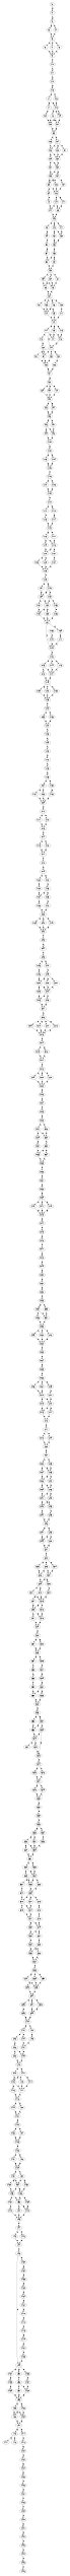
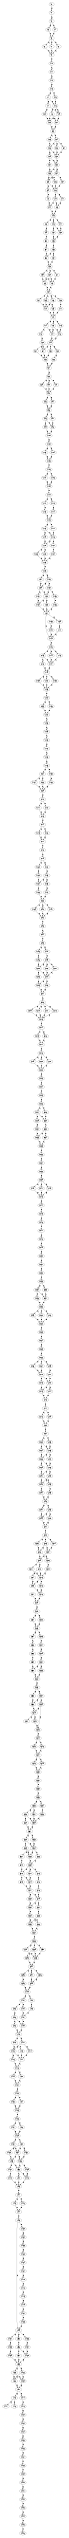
  strict digraph {
    S0
    S1
    S2
    S3
    S4
    S5
    S6
    S7
    S8
    S9
    S10
    S11
    S12
    S13
    S14
    S15
    S16
    S17
    S18
    S19
    S20
    S21
    S22
    S23
    S24
    S25
    S26
    S27
    S28
    S29
    S30
    S31
    S32
    S33
    S34
    S35
    S36
    S37
    S38
    S39
    S40
    S41
    S42
    S43
    S44
    S45
    S46
    S47
    S48
    S49
    S50
    S51
    S52
    S53
    S54
    S55
    S56
    S57
    S58
    S59
    S60
    S61
    S62
    S63
    S64
    S65
    S66
    S67
    S68
    S69
    S70
    S71
    S72
    S73
    S74
    S75
    S76
    S77
    S78
    S79
    S80
    S81
    S82
    S83
    S84
    S85
    S86
    S87
    S88
    S89
    S90
    S91
    S92
    S93
    S94
    S95
    S96
    S97
    S98
    S99
    S100
    S102
    S103
    S104
    S105
    S106
    S107
    S108
    S109
    S110
    S111
    S112
    S113
    S114
    S115
    S116
    S117
    S118
    S119
    S120
    S121
    S122
    S123
    S124
    S125
    S126
    S127
    S128
    S129
    S130
    S131
    S132
    S133
    S134
    S135
    S136
    S137
    S139
    S142
    S138
    S140
    S141
    S143
    S144
    S145
    S146
    S147
    S148
    S149
    S150
    S151
    S152
    S153
    S154
    S155
    S156
    S157
    S158
    S159
    S160
    S161
    S162
    S163
    S164
    S165
    S166
    S167
    S168
    S169
    S170
    S171
    S172
    S173
    S174
    S175
    S176
    S177
    S178
    S179
    S180
    S181
    S182
    S183
    S184
    S185
    S186
    S187
    S188
    S189
    S190
    S191
    S192
    S193
    S194
    S195
    S196
    S197
    S198
    S199
    S200
    S201
    S202
    S203
    S204
    S205
    S206
    S207
    S208
    S209
    S210
    S211
    S212
    S213
    S214
    S215
    S216
    S217
    S218
    S219
    S220
    S221
    S222
    S223
    S224
    S225
    S226
    S227
    S228
    S229
    S230
    S231
    S232
    S233
    S234
    S235
    S236
    S237
    S238
    S239
    S240
    S241
    S242
    S243
    S244
    S245
    S246
    S247
    S248
    S249
    S250
    S251
    S252
    S253
    S254
    S255
    S256
    S257
    S258
    S259
    S260
    S261
    S262
    S263
    S264
    S265
    S266
    S267
    S268
    S269
    S270
    S271
    S272
    S273
    S274
    S275
    S276
    S277
    S278
    S279
    S280
    S281
    S282
    S283
    S284
    S285
    S286
    S287
    S288
    S289
    S290
    S291
    S292
    S293
    S294
    S295
    S296
    S297
    S298
    S299
    S300
    S301
    S302
    S303
    S304
    S305
    S306
    S307
    S308
    S309
    S310
    S311
    S312
    S313
    S314
    S315
    S316
    S317
    S318
    S319
    S320
    S321
    S322
    S323
    S324
    S325
    S326
    S327
    S328
    S329
    S330
    S331
    S332
    S333
    S334
    S335
    S336
    S337
    S338
    S339
    S340
    S343
    S341
    S342
    S344
    S345
    S346
    S347
    S348
    S349
    S350
    S351
    S352
    S353
    S354
    S355
    S356
    S357
    S358
    S359
    S360
    S361
    S362
    S363
    S364
    S365
    S366
    S367
    S368
    S369
    S370
    S371
    S372
    S373
    S374
    S375
    S376
    S377
    S378
    S379
    S380
    S381
    S382
    S383
    S384
    S385
    S386
    S387
    S388
    S389
    S390
    S391
    S392
    S393
    S394
    S395
    S396
    S397
    S398
    S399
    S400
    S401
    S402
    S403
    S404
    S405
    S406
    S407
    S408
    S409
    S410
    S411
    S412
    S413
    S414
    S415
    S416
    S417
    S418
    S419
    S420
    S421
    S422
    S423
    S424
    S425
    S426
    S427
    S428
    S429
    S430
    S431
    S432
    S433
    S434
    S435
    S436
    S437
    S438
    S439
    S440
    S441
    S442
    S443
    S444
    S445
    S446
    S447
    S448
    S449
    S450
    S451
    S452
    S453
    S454
    S455
    S456
    S457
    S458
    S459
    S460
    S461
    S462
    S463
    S464
    S465
    S466
    S467
    S468
    S469
    S470
    S471
    S472
    S473
    S474
    S475
    S476
    S477
    S478
    S479
    S480
    S481
    S482
    S483
    S484
    S485
    S486
    S487
    S488
    S489
    S490
    S491
    S492
    S493
    S494
    S495
    S496
    S0 -> S1 [label=A]
    S1 -> S2 [label=G]
    S2 -> S3 [label=A]
    S2 -> S4 [label=C]
    S3 -> S5 [label=T]
    S4 -> S5 [label=T]
    S5 -> S6 [label=G]
    S5 -> S7 [label=T]
    S5 -> S8 [label=C]
    S6 -> S9 [label=C]
    S7 -> S9 [label=C]
    S8 -> S9 [label=C]
    S9 -> S10 [label=T]
    S10 -> S11 [label=G]
    S11 -> S12 [label=G]
    S12 -> S13 [label=A]
    S13 -> S14 [label=G]
    S13 -> S15 [label=T]
    S14 -> S16 [label=G]
    S14 -> S17 [label=A]
    S15 -> S16 [label=G]
    S16 -> S18 [label=C]
    S16 -> S19 [label=G]
    S17 -> S19 [label=G]
    S17 -> S20 [label=A]
    S18 -> S21 [label=C]
    S18 -> S22 [label=T]
    S19 -> S21 [label=C]
    S19 -> S22 [label=T]
    S20 -> S22 [label=T]
    S21 -> S23 [label=A]
    S22 -> S23 [label=A]
    S23 -> S24 [label=C]
    S23 -> S25 [label=G]
    S24 -> S26 [label=C]
    S24 -> S27 [label=T]
    S24 -> S28 [label=A]
    S25 -> S26 [label=C]
    S26 -> S29 [label=G]
    S26 -> S30 [label=T]
    S27 -> S30 [label=T]
    S28 -> S30 [label=T]
    S29 -> S31 [label=T]
    S29 -> S32 [label=G]
    S30 -> S32 [label=G]
    S31 -> S33 [label=C]
    S32 -> S33 [label=C]
    S32 -> S34 [label=G]
    S33 -> S35 [label=A]
    S33 -> S36 [label=T]
    S34 -> S35 [label=A]
    S34 -> S37 [label=C]
    S35 -> S38 [label=T]
    S35 -> S39 [label=C]
    S36 -> S38 [label=T]
    S37 -> S38 [label=T]
    S38 -> S40 [label=G]
    S38 -> S41 [label=A]
    S39 -> S42 [label=C]
    S40 -> S43 [label=G]
    S40 -> S44 [label=T]
    S41 -> S43 [label=G]
    S42 -> S44 [label=T]
    S43 -> S45 [label=C]
    S44 -> S45 [label=C]
    S45 -> S46 [label=T]
    S45 -> S47 [label=C]
    S45 -> S48 [label=A]
    S46 -> S49 [label=G]
    S47 -> S50 [label=C]
    S48 -> S50 [label=C]
    S48 -> S51 [label=A]
    S49 -> S52 [label=T]
    S50 -> S53 [label=A]
    S51 -> S53 [label=A]
    S52 -> S54 [label=A]
    S53 -> S55 [label=G]
    S54 -> S56 [label=C]
    S55 -> S56 [label=C]
    S55 -> S57 [label=A]
    S56 -> S58 [label=T]
    S57 -> S58 [label=T]
    S58 -> S59 [label=C]
    S58 -> S60 [label=G]
    S58 -> S61 [label=T]
    S59 -> S62 [label=T]
    S59 -> S63 [label=C]
    S60 -> S62 [label=T]
    S60 -> S63 [label=C]
    S61 -> S62 [label=T]
    S62 -> S64 [label=C]
    S63 -> S64 [label=C]
    S64 -> S65 [label=C]
    S64 -> S66 [label=A]
    S64 -> S67 [label=T]
    S64 -> S68 [label=G]
    S65 -> S69 [label=G]
    S65 -> S70 [label=C]
    S66 -> S70 [label=C]
    S67 -> S70 [label=C]
    S68 -> S71 [label=T]
    S69 -> S72 [label=T]
    S70 -> S72 [label=T]
    S71 -> S72 [label=T]
    S72 -> S73 [label=G]
    S72 -> S74 [label=C]
    S72 -> S75 [label=A]
    S73 -> S76 [label=G]
    S74 -> S77 [label=A]
    S74 -> S78 [label=C]
    S75 -> S76 [label=G]
    S75 -> S77 [label=A]
    S76 -> S79 [label=A]
-   S75 -> S79 [label=A]
+   S77 -> S79 [label=A]
    S78 -> S80 [label=G]
    S79 -> S81 [label=G]
    S79 -> S82 [label=A]
    S79 -> S83 [label=T]
    S79 -> S84 [label=C]
    S80 -> S84 [label=C]
    S81 -> S85 [label=C]
    S82 -> S86 [label=G]
    S83 -> S85 [label=C]
    S84 -> S85 [label=C]
    S85 -> S87 [label=A]
    S86 -> S87 [label=A]
    S87 -> S88 [label=G]
    S88 -> S89 [label=C]
    S88 -> S90 [label=G]
    S88 -> S91 [label=T]
    S89 -> S92 [label=T]
    S90 -> S92 [label=T]
    S91 -> S92 [label=T]
    S92 -> S93 [label=G]
    S92 -> S94 [label=A]
    S93 -> S95 [label=A]
    S94 -> S95 [label=A]
    S95 -> S96 [label=A]
    S95 -> S97 [label=G]
    S96 -> S98 [label=T]
    S96 -> S99 [label=C]
    S97 -> S98 [label=T]
    S98 -> S100 [label=G]
    S99 -> S100 [label=G]
    S100 -> S102 [label=A]
    S102 -> S103 [label=G]
    S102 -> S104 [label=A]
    S103 -> S105 [label=A]
    S104 -> S105 [label=A]
    S105 -> S106 [label=T]
    S106 -> S107 [label=G]
    S106 -> S108 [label=C]
    S107 -> S109 [label=A]
    S108 -> S109 [label=A]
    S109 -> S110 [label=T]
    S110 -> S111 [label=C]
    S110 -> S112 [label=A]
    S111 -> S113 [label=C]
    S112 -> S114 [label=A]
    S113 -> S115 [label=G]
    S114 -> S115 [label=G]
    S115 -> S116 [label=G]
    S115 -> S117 [label=T]
    S116 -> S118 [label=G]
    S116 -> S119 [label=A]
    S117 -> S118 [label=G]
    S118 -> S120 [label=A]
    S118 -> S121 [label=C]
    S119 -> S120 [label=A]
    S120 -> S122 [label=G]
    S120 -> S123 [label=C]
    S121 -> S124 [label=T]
    S122 -> S125 [label=C]
    S123 -> S125 [label=C]
    S124 -> S125 [label=C]
    S125 -> S126 [label=C]
    S126 -> S127 [label=C]
    S126 -> S128 [label=A]
    S127 -> S129 [label=A]
    S128 -> S129 [label=A]
    S128 -> S130 [label=G]
    S129 -> S131 [label=G]
    S129 -> S132 [label=C]
    S130 -> S132 [label=C]
    S130 -> S133 [label=T]
    S131 -> S134 [label=G]
    S132 -> S134 [label=G]
    S132 -> S135 [label=A]
    S133 -> S136 [label=T]
    S134 -> S137 [label=G]
    S135 -> S137 [label=G]
    S136 -> S137 [label=G]
    S137 -> S139 [label=A]
    S137 -> S142 [label=C]
    S139 -> S141 [label=A]
    S142 -> S143 [label=G]
    S138 -> S140 [label=T]
    S140 -> S142 [label=G]
    S141 -> S142 [label=G]
    S143 -> S144 [label=C]
    S143 -> S145 [label=T]
    S143 -> S146 [label=G]
    S144 -> S147 [label=C]
    S145 -> S147 [label=C]
    S145 -> S148 [label=G]
    S146 -> S147 [label=C]
    S147 -> S149 [label=A]
    S148 -> S149 [label=A]
    S149 -> S150 [label=A]
    S149 -> S151 [label=T]
    S149 -> S152 [label=G]
    S150 -> S153 [label=T]
    S151 -> S153 [label=T]
    S152 -> S153 [label=T]
    S153 -> S154 [label=T]
    S154 -> S155 [label=C]
    S154 -> S156 [label=T]
    S155 -> S157 [label=T]
    S156 -> S157 [label=T]
    S157 -> S158 [label=G]
    S158 -> S159 [label=G]
    S159 -> S160 [label=C]
    S160 -> S161 [label=A]
    S161 -> S162 [label=G]
    S162 -> S163 [label=G]
    S163 -> S164 [label=C]
    S163 -> S165 [label=T]
    S164 -> S166 [label=T]
    S164 -> S167 [label=G]
    S165 -> S168 [label=C]
    S166 -> S169 [label=G]
    S167 -> S169 [label=G]
    S168 -> S169 [label=G]
    S169 -> S170 [label=A]
    S170 -> S171 [label=C]
    S170 -> S172 [label=T]
    S171 -> S173 [label=C]
    S172 -> S173 [label=C]
    S173 -> S174 [label=A]
    S174 -> S175 [label=C]
    S174 -> S176 [label=T]
    S175 -> S177 [label=A]
    S176 -> S177 [label=A]
    S177 -> S178 [label=T]
    S178 -> S179 [label=C]
    S179 -> S180 [label=C]
    S179 -> S181 [label=A]
    S180 -> S182 [label=A]
    S181 -> S183 [label=G]
    S182 -> S184 [label=G]
    S183 -> S184 [label=G]
    S183 -> S185 [label=A]
    S184 -> S186 [label=C]
    S185 -> S187 [label=G]
    S186 -> S188 [label=C]
    S187 -> S188 [label=C]
    S188 -> S189 [label=C]
    S188 -> S190 [label=G]
    S188 -> S191 [label=T]
    S189 -> S192 [label=G]
    S190 -> S192 [label=G]
    S191 -> S192 [label=G]
    S192 -> S193 [label=T]
    S193 -> S194 [label=G]
    S194 -> S195 [label=T]
    S195 -> S196 [label=G]
    S195 -> S197 [label=A]
    S196 -> S198 [label=G]
    S197 -> S199 [label=C]
    S198 -> S200 [label=A]
    S199 -> S200 [label=A]
    S199 -> S201 [label=C]
    S199 -> S202 [label=G]
    S200 -> S203 [label=A]
    S200 -> S204 [label=G]
    S201 -> S204 [label=G]
    S202 -> S204 [label=G]
    S203 -> S205 [label=C]
    S204 -> S205 [label=C]
    S204 -> S206 [label=T]
    S205 -> S207 [label=G]
    S206 -> S207 [label=G]
    S207 -> S208 [label=G]
    S208 -> S209 [label=C]
    S208 -> S210 [label=G]
    S208 -> S211 [label=T]
    S208 -> S212 [label=A]
    S209 -> S213 [label=G]
    S210 -> S213 [label=G]
    S211 -> S213 [label=G]
    S212 -> S213 [label=G]
    S213 -> S214 [label=G]
    S214 -> S215 [label=T]
    S214 -> S216 [label=A]
    S215 -> S217 [label=G]
    S216 -> S217 [label=G]
    S217 -> S218 [label=G]
    S218 -> S219 [label=G]
    S218 -> S220 [label=A]
    S218 -> S221 [label=T]
    S219 -> S222 [label=C]
    S220 -> S222 [label=C]
    S221 -> S222 [label=C]
    S222 -> S223 [label=A]
    S223 -> S224 [label=G]
    S224 -> S225 [label=T]
    S225 -> S226 [label=G]
    S226 -> S227 [label=C]
    S226 -> S228 [label=T]
    S227 -> S229 [label=C]
    S227 -> S230 [label=T]
    S228 -> S230 [label=T]
    S229 -> S231 [label=A]
    S230 -> S232 [label=C]
    S231 -> S233 [label=C]
    S232 -> S233 [label=C]
    S232 -> S234 [label=T]
    S233 -> S235 [label=C]
    S234 -> S235 [label=C]
    S235 -> S236 [label=T]
    S236 -> S237 [label=G]
    S237 -> S238 [label=G]
    S238 -> S239 [label=A]
    S239 -> S240 [label=C]
    S239 -> S241 [label=T]
    S239 -> S242 [label=G]
    S240 -> S243 [label=A]
    S241 -> S243 [label=A]
    S242 -> S243 [label=A]
    S243 -> S244 [label=A]
    S244 -> S245 [label=C]
    S245 -> S246 [label=C]
    S246 -> S247 [label=T]
    S247 -> S248 [label=G]
    S248 -> S249 [label=C]
    S249 -> S250 [label=A]
    S250 -> S251 [label=G]
    S251 -> S252 [label=A]
    S252 -> S253 [label=C]
    S253 -> S254 [label=A]
    S253 -> S255 [label=G]
    S254 -> S256 [label=T]
    S254 -> S257 [label=C]
    S255 -> S257 [label=C]
    S256 -> S258 [label=T]
    S257 -> S258 [label=T]
    S258 -> S259 [label=G]
    S258 -> S260 [label=T]
    S258 -> S261 [label=C]
    S259 -> S262 [label=T]
    S260 -> S262 [label=T]
    S261 -> S262 [label=T]
    S262 -> S263 [label=G]
    S263 -> S264 [label=C]
    S264 -> S265 [label=A]
    S265 -> S266 [label=C]
    S266 -> S267 [label=C]
    S266 -> S268 [label=T]
    S266 -> S269 [label=G]
    S267 -> S270 [label=G]
    S268 -> S270 [label=G]
    S269 -> S271 [label=C]
    S270 -> S272 [label=T]
    S270 -> S273 [label=C]
    S271 -> S272 [label=T]
    S272 -> S274 [label=G]
    S272 -> S275 [label=C]
    S273 -> S275 [label=C]
    S274 -> S276 [label=T]
    S275 -> S276 [label=T]
    S276 -> S277 [label=G]
    S277 -> S278 [label=C]
    S277 -> S279 [label=T]
    S278 -> S280 [label=C]
    S279 -> S280 [label=C]
    S280 -> S281 [label=A]
    S281 -> S282 [label=C]
    S281 -> S283 [label=T]
    S282 -> S284 [label=G]
    S282 -> S285 [label=A]
    S283 -> S285 [label=A]
    S284 -> S286 [label=A]
    S285 -> S286 [label=A]
    S285 -> S287 [label=G]
    S286 -> S288 [label=G]
    S286 -> S289 [label=A]
    S287 -> S288 [label=G]
    S288 -> S290 [label=A]
    S288 -> S291 [label=G]
    S289 -> S291 [label=G]
    S290 -> S292 [label=A]
    S291 -> S292 [label=A]
    S291 -> S293 [label=C]
    S292 -> S294 [label=G]
    S293 -> S295 [label=C]
    S294 -> S296 [label=A]
    S295 -> S296 [label=A]
    S296 -> S297 [label=A]
    S296 -> S298 [label=G]
    S297 -> S299 [label=A]
    S298 -> S299 [label=A]
    S298 -> S300 [label=G]
    S299 -> S301 [label=A]
    S300 -> S301 [label=A]
    S301 -> S302 [label=C]
    S302 -> S303 [label=C]
    S302 -> S304 [label=G]
    S302 -> S305 [label=T]
    S303 -> S306 [label=A]
    S304 -> S307 [label=G]
    S305 -> S306 [label=A]
    S305 -> S307 [label=G]
    S306 -> S308 [label=A]
    S306 -> S309 [label=C]
    S307 -> S309 [label=C]
    S308 -> S310 [label=C]
    S309 -> S311 [label=T]
    S309 -> S312 [label=A]
    S310 -> S313 [label=A]
    S311 -> S313 [label=A]
    S312 -> S313 [label=A]
    S312 -> S314 [label=C]
    S313 -> S315 [label=A]
    S313 -> S316 [label=C]
    S314 -> S315 [label=A]
-   S315 -> S317 [label=G]
    S315 -> S318 [label=A]
    S316 -> S318 [label=A]
    S317 -> S319 [label=C]
    S318 -> S319 [label=C]
    S319 -> S320 [label=A]
    S320 -> S321 [label=G]
    S320 -> S322 [label=A]
    S321 -> S323 [label=G]
    S322 -> S323 [label=G]
    S323 -> S324 [label=A]
    S323 -> S325 [label=C]
    S324 -> S326 [label=G]
    S325 -> S327 [label=C]
    S326 -> S328 [label=G]
    S327 -> S329 [label=A]
    S328 -> S330 [label=T]
    S329 -> S331 [label=A]
    S330 -> S332 [label=G]
    S331 -> S332 [label=G]
    S331 -> S333 [label=A]
    S332 -> S334 [label=G]
    S333 -> S334 [label=G]
    S334 -> S335 [label=A]
    S335 -> S336 [label=G]
    S335 -> S337 [label=A]
    S336 -> S338 [label=A]
    S337 -> S338 [label=A]
    S337 -> S339 [label=C]
    S338 -> S340 [label=G]
    S339 -> S340 [label=G]
    S339 -> S343 [label=A]
    S340 -> S341 [label=G]
    S340 -> S342 [label=A]
    S343 -> S344 [label=G]
    S342 -> S343 [label=A]
    S344 -> S345 [label=G]
    S344 -> S346 [label=C]
    S345 -> S347 [label=C]
    S346 -> S347 [label=C]
    S347 -> S348 [label=A]
    S347 -> S349 [label=G]
    S348 -> S350 [label=G]
    S349 -> S350 [label=G]
    S350 -> S351 [label=A]
    S351 -> S352 [label=T]
    S352 -> S353 [label=G]
    S353 -> S354 [label=G]
    S353 -> S355 [label=A]
    S354 -> S356 [label=T]
    S355 -> S357 [label=G]
    S355 -> S358 [label=A]
    S356 -> S359 [label=G]
    S357 -> S359 [label=A]
    S358 -> S359 [label=G]
    S358 -> S360 [label=A]
    S359 -> S361 [label=A]
    S360 -> S361 [label=A]
    S361 -> S362 [label=A]
    S361 -> S363 [label=G]
    S362 -> S364 [label=A]
    S362 -> S365 [label=G]
    S363 -> S364 [label=A]
    S364 -> S366 [label=C]
    S364 -> S367 [label=T]
    S364 -> S368 [label=A]
    S365 -> S368 [label=A]
    S366 -> S369 [label=G]
    S367 -> S370 [label=T]
    S368 -> S369 [label=G]
    S369 -> S371 [label=G]
    S369 -> S372 [label=T]
    S369 -> S373 [label=C]
    S370 -> S372 [label=T]
    S371 -> S374 [label=G]
    S372 -> S374 [label=G]
    S372 -> S375 [label=T]
    S373 -> S376 [label=A]
    S374 -> S377 [label=C]
    S375 -> S377 [label=C]
    S376 -> S378 [label=T]
    S377 -> S379 [label=G]
    S377 -> S380 [label=A]
    S378 -> S379 [label=G]
    S379 -> S381 [label=A]
    S379 -> S382 [label=G]
    S380 -> S382 [label=G]
    S381 -> S383 [label=G]
    S382 -> S384 [label=C]
    S383 -> S385 [label=A]
    S384 -> S385 [label=A]
    S384 -> S386 [label=T]
    S385 -> S387 [label=G]
    S386 -> S387 [label=G]
    S387 -> S388 [label=C]
    S388 -> S389 [label=T]
    S388 -> S390 [label=C]
    S388 -> S391 [label=A]
    S389 -> S392 [label=G]
    S389 -> S393 [label=T]
    S390 -> S393 [label=T]
    S391 -> S393 [label=T]
    S392 -> S394 [label=C]
    S393 -> S394 [label=C]
    S394 -> S395 [label=G]
    S394 -> S396 [label=C]
    S394 -> S397 [label=A]
    S395 -> S398 [label=C]
    S396 -> S399 [label=A]
    S397 -> S399 [label=A]
    S398 -> S400 [label=A]
    S399 -> S400 [label=A]
    S400 -> S401 [label=A]
    S400 -> S402 [label=G]
    S401 -> S403 [label=T]
    S401 -> S404 [label=C]
    S402 -> S405 [label=G]
    S403 -> S406 [label=A]
    S404 -> S407 [label=T]
    S405 -> S407 [label=T]
    S406 -> S408 [label=C]
    S406 -> S409 [label=T]
    S407 -> S409 [label=T]
    S408 -> S410 [label=G]
    S409 -> S410 [label=G]
    S410 -> S411 [label=G]
    S410 -> S412 [label=C]
    S411 -> S413 [label=G]
    S411 -> S414 [label=A]
    S412 -> S413 [label=G]
    S412 -> S415 [label=T]
    S413 -> S416 [label=G]
    S413 -> S417 [label=T]
    S414 -> S417 [label=T]
    S415 -> S417 [label=T]
    S416 -> S418 [label=C]
    S417 -> S418 [label=C]
    S418 -> S419 [label=C]
    S418 -> S420 [label=A]
    S419 -> S421 [label=G]
    S420 -> S421 [label=G]
    S421 -> S422 [label=A]
    S422 -> S423 [label=C]
    S422 -> S424 [label=T]
    S423 -> S425 [label=A]
    S424 -> S425 [label=A]
    S425 -> S426 [label=T]
    S426 -> S427 [label=C]
    S426 -> S428 [label=A]
    S427 -> S429 [label=A]
    S428 -> S429 [label=A]
    S429 -> S430 [label=C]
    S429 -> S431 [label=G]
    S430 -> S432 [label=G]
    S430 -> S433 [label=A]
    S430 -> S434 [label=C]
    S431 -> S434 [label=C]
    S432 -> S435 [label=C]
    S433 -> S436 [label=A]
    S434 -> S435 [label=C]
    S434 -> S436 [label=A]
    S435 -> S437 [label=T]
    S435 -> S438 [label=G]
    S436 -> S438 [label=G]
    S436 -> S439 [label=C]
    S437 -> S440 [label=C]
    S438 -> S441 [label=G]
    S438 -> S442 [label=A]
    S439 -> S442 [label=A]
    S440 -> S443 [label=T]
    S441 -> S443 [label=T]
    S442 -> S443 [label=T]
    S443 -> S444 [label=T]
    S444 -> S445 [label=C]
    S444 -> S446 [label=T]
    S445 -> S447 [label=T]
    S446 -> S447 [label=T]
    S447 -> S448 [label=T]
    S448 -> S449 [label=C]
    S448 -> S450 [label=T]
    S449 -> S451 [label=C]
    S449 -> S452 [label=A]
    S449 -> S453 [label=T]
    S450 -> S454 [label=A]
    S451 -> S455 [label=A]
    S452 -> S456 [label=T]
    S453 -> S457 [label=G]
    S454 -> S458 [label=A]
    S455 -> S459 [label=G]
    S456 -> S460 [label=C]
    S456 -> S461 [label=T]
    S457 -> S460 [label=C]
    S458 -> S462 [label=A]
    S459 -> S463 [label=A]
    S460 -> S463 [label=A]
    S461 -> S463 [label=A]
    S462 -> S464 [label=A]
    S463 -> S465 [label=A]
    S463 -> S466 [label=G]
    S464 -> S467 [label=A]
    S465 -> S468 [label=A]
    S465 -> S469 [label=G]
    S466 -> S468 [label=A]
    S466 -> S469 [label=G]
    S467 -> S470 [label=G]
    S468 -> S471 [label=A]
    S469 -> S471 [label=A]
    S470 -> S472 [label=G]
    S471 -> S473 [label=A]
    S471 -> S474 [label=G]
    S472 -> S475 [label=C]
    S473 -> S476 [label=G]
    S473 -> S477 [label=A]
    S474 -> S478 [label=C]
    S475 -> S479 [label=A]
    S478 -> S480 [label=A]
    S479 -> S481 [label=C]
    S480 -> S482 [label=G]
    S481 -> S483 [label=C]
    S482 -> S484 [label=A]
    S483 -> S449 [label=C]
    S484 -> S485 [label=A]
    S485 -> S486 [label=C]
    S486 -> S487 [label=G]
    S487 -> S488 [label=T]
    S488 -> S489 [label=T]
    S489 -> S490 [label=C]
    S490 -> S491 [label=A]
    S491 -> S492 [label=G]
    S492 -> S493 [label=C]
    S493 -> S494 [label=C]
    S494 -> S495 [label=C]
    S495 -> S496 [label=T]
  }
